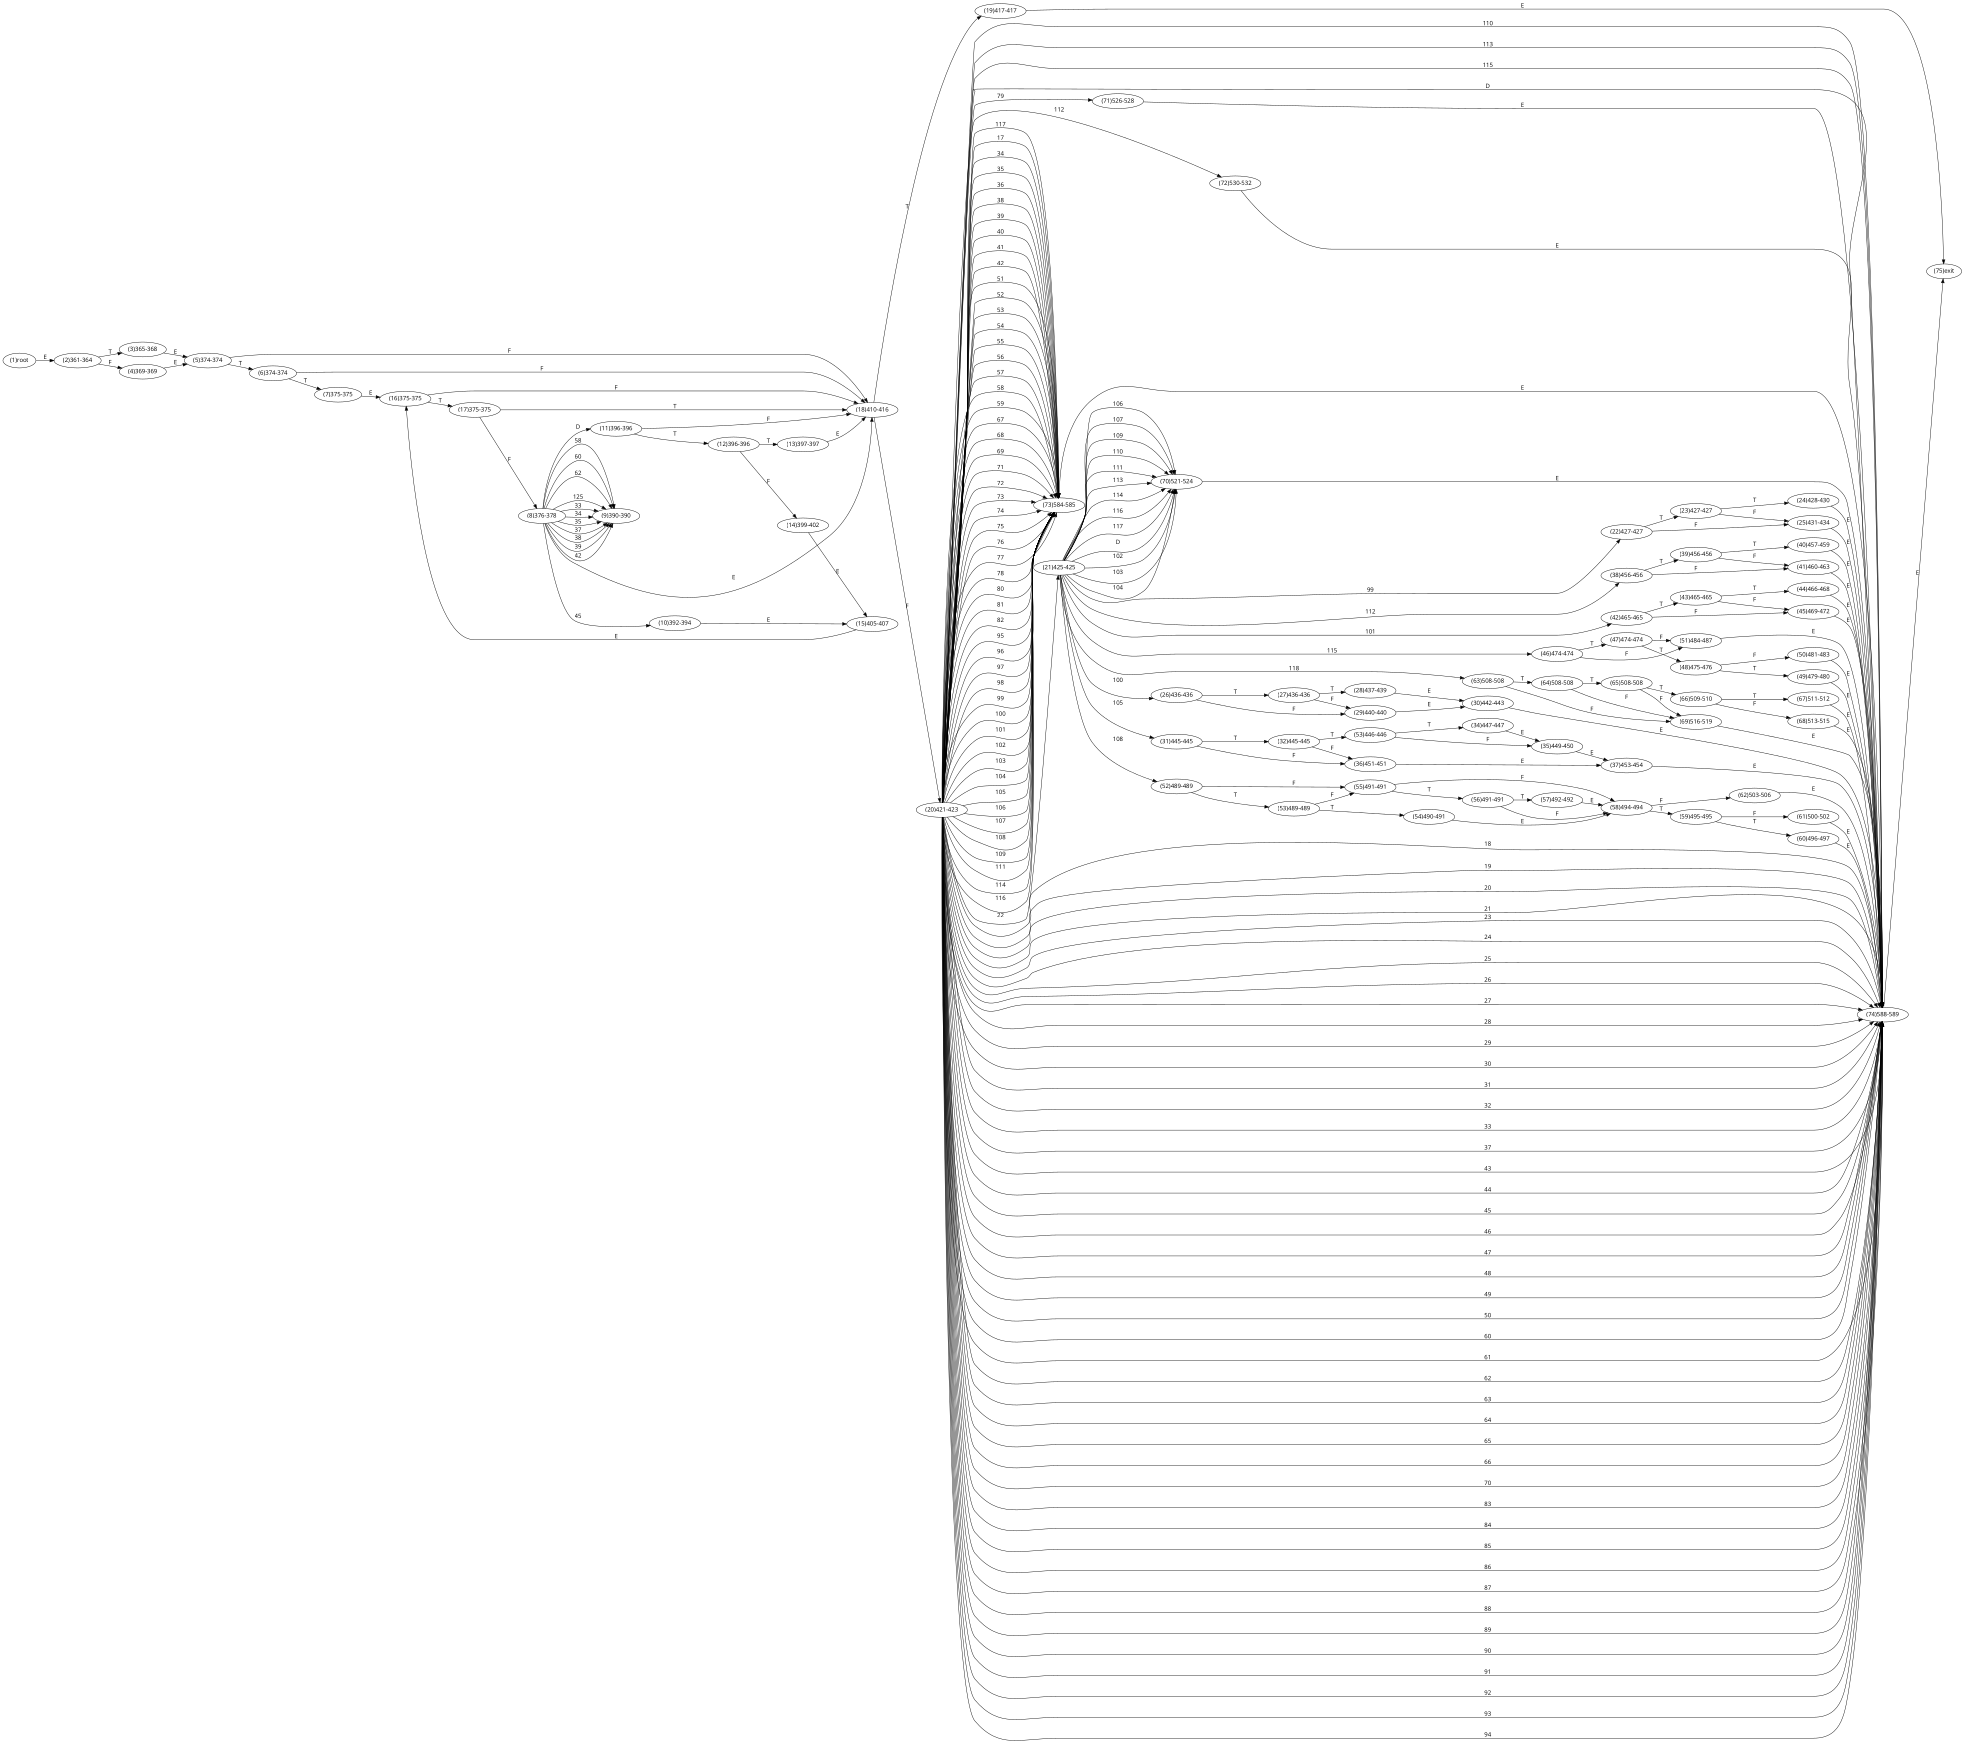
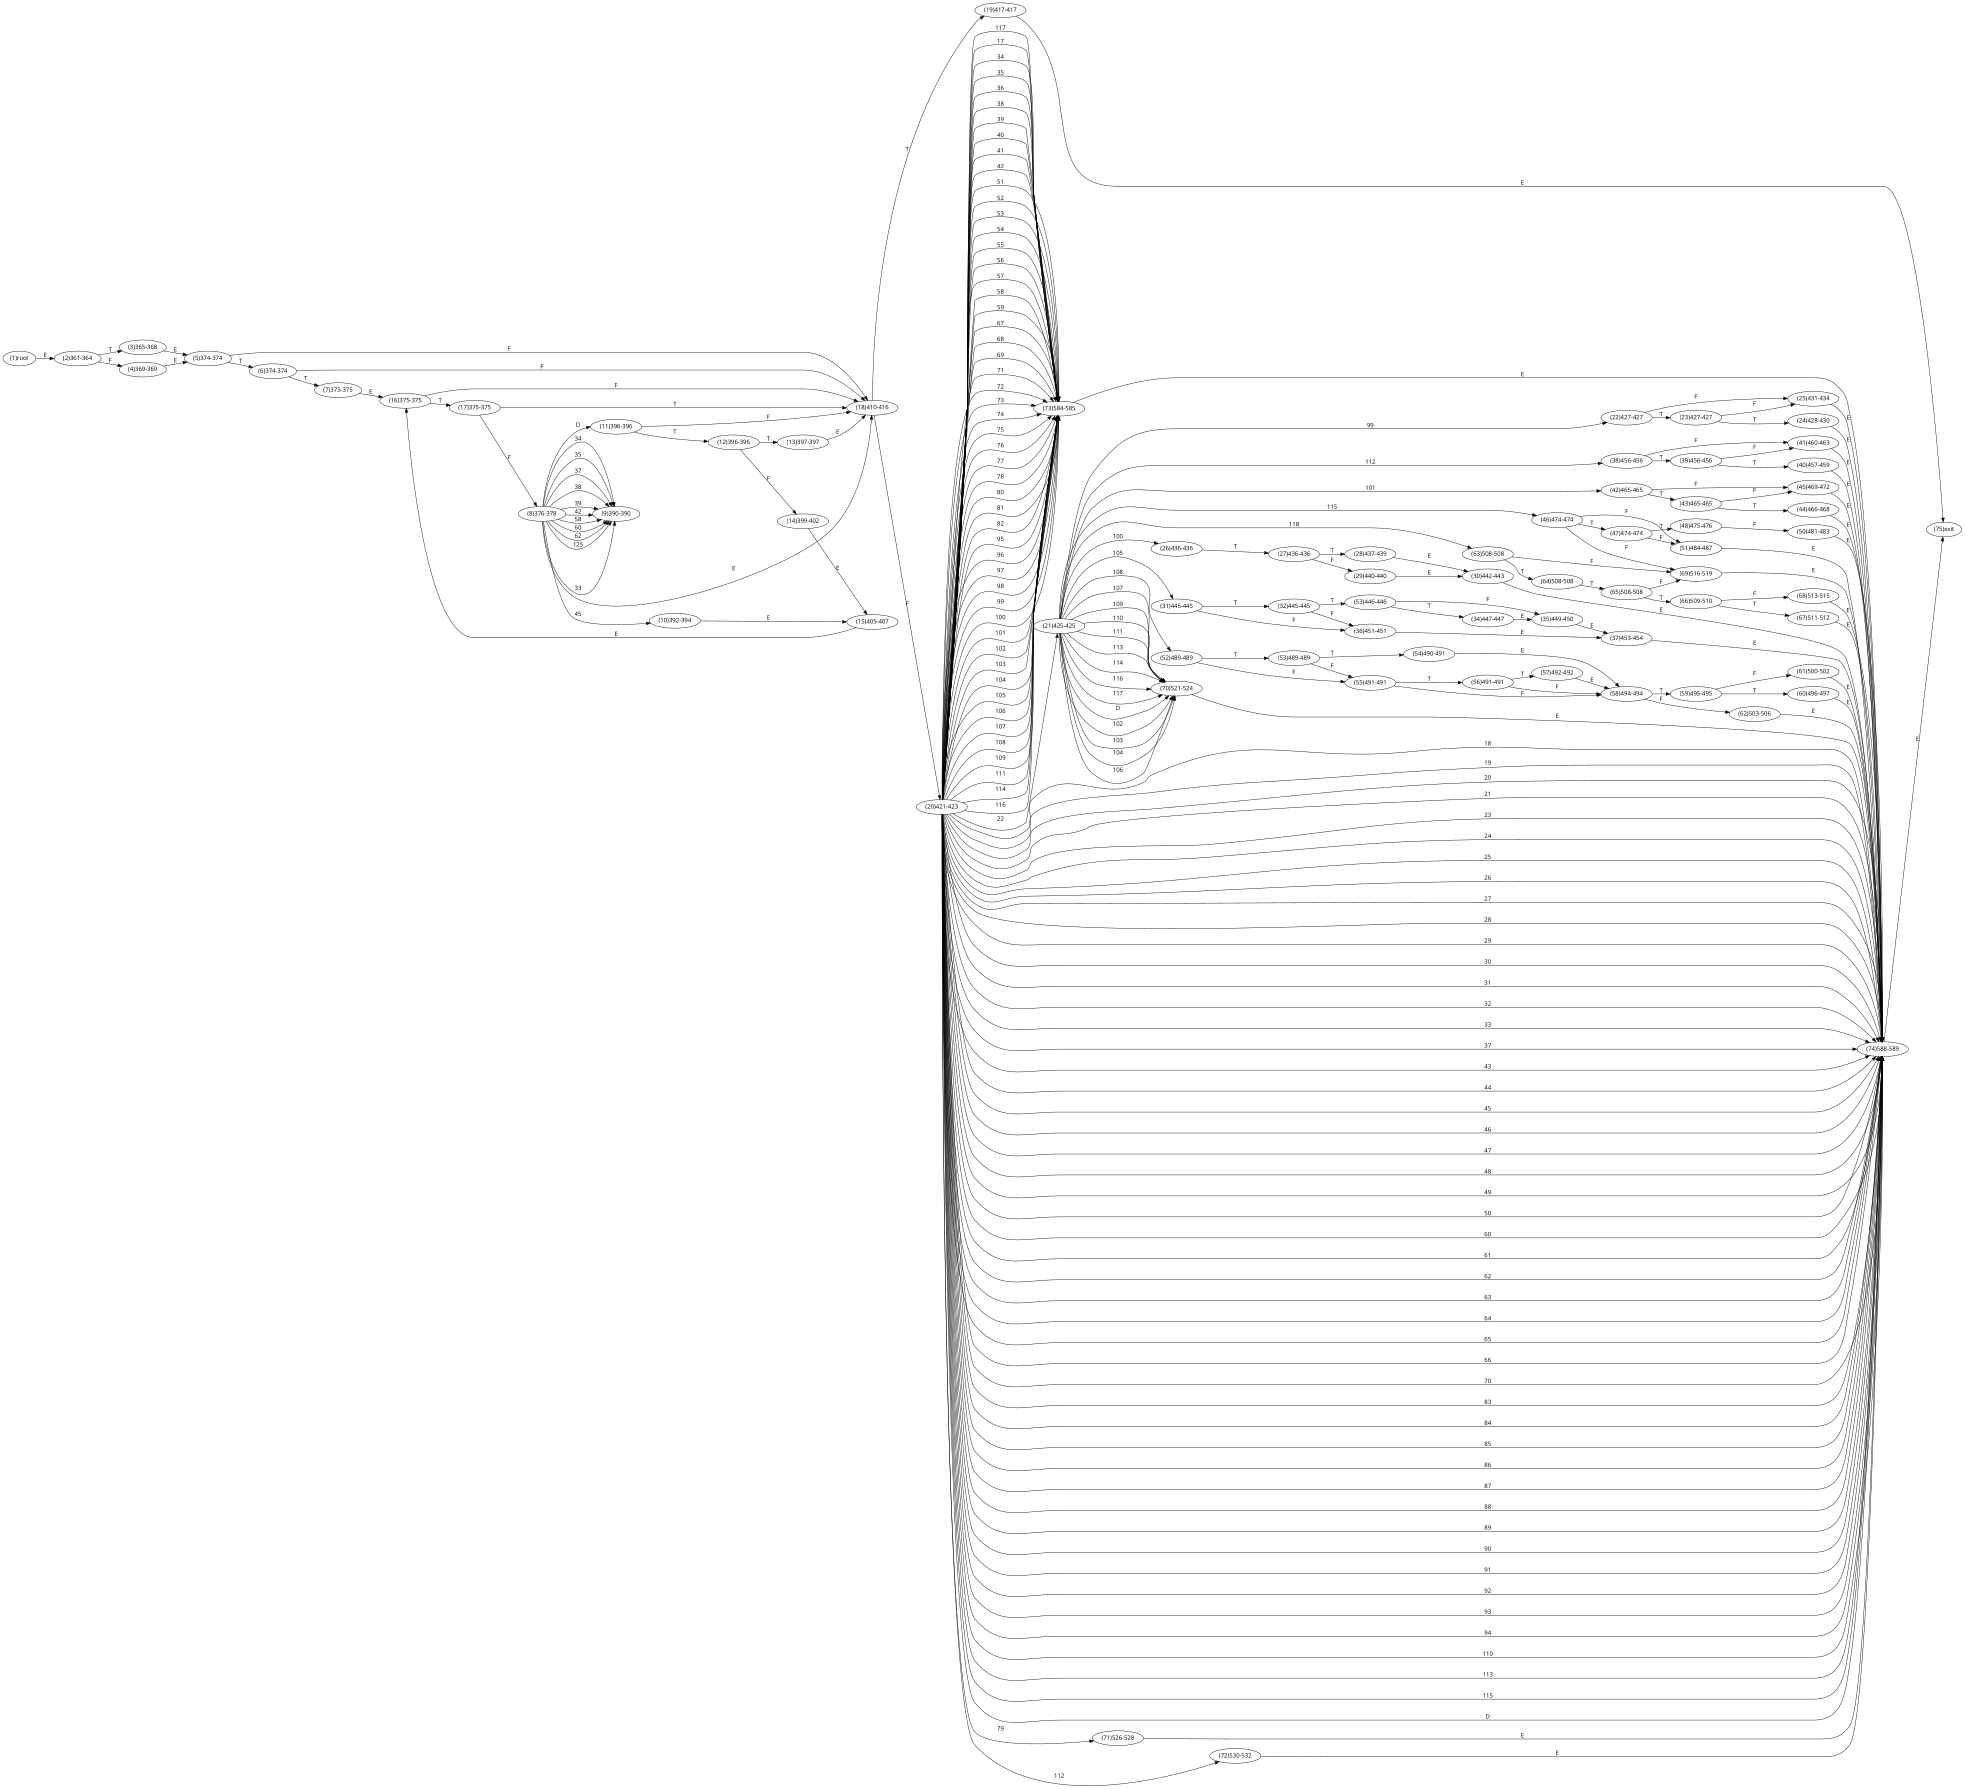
  digraph {
    fontname="Open Sans"
    rankdir=LR
    node [fontname="Open Sans"]
    edge [fontname="Open Sans"]
    n1 [label="(1)root"]
    n2 [label="(2)361-364"]
    n3 [label="(3)365-368"]
    n4 [label="(4)369-369"]
    n5 [label="(5)374-374"]
    n6 [label="(6)374-374"]
    n7 [label="(18)410-416"]
    n8 [label="(7)375-375"]
    n9 [label="(19)417-417"]
    n10 [label="(20)421-423"]
    n11 [label="(16)375-375"]
    n12 [label="(17)375-375"]
    n13 [label="(8)376-378"]
    n14 [label="(9)390-390"]
    n15 [label="(10)392-394"]
    n16 [label="(11)396-396"]
    n17 [label="(15)405-407"]
    n18 [label="(12)396-396"]
    n19 [label="(13)397-397"]
    n20 [label="(14)399-402"]
    n21 [label="(75)exit"]
    n22 [label="(21)425-425"]
    n23 [label="(71)526-528"]
    n24 [label="(72)530-532"]
    n25 [label="(73)584-585"]
    n26 [label="(74)588-589"]
    n27 [label="(22)427-427"]
    n28 [label="(26)436-436"]
    n29 [label="(31)445-445"]
    n30 [label="(38)456-456"]
    n31 [label="(42)465-465"]
    n32 [label="(46)474-474"]
    n33 [label="(52)489-489"]
    n34 [label="(63)508-508"]
    n35 [label="(70)521-524"]
    n36 [label="(23)427-427"]
    n37 [label="(25)431-434"]
    n38 [label="(27)436-436"]
    n39 [label="(29)440-440"]
    n40 [label="(32)445-445"]
    n41 [label="(36)451-451"]
    n42 [label="(39)456-456"]
    n43 [label="(41)460-463"]
    n44 [label="(43)465-465"]
    n45 [label="(45)469-472"]
    n46 [label="(47)474-474"]
    n47 [label="(51)484-487"]
    n48 [label="(55)491-491"]
    n49 [label="(53)489-489"]
    n50 [label="(69)516-519"]
    n51 [label="(64)508-508"]
    n52 [label="(24)428-430"]
    n53 [label="(28)437-439"]
    n54 [label="(30)442-443"]
    n55 [label="(53)446-446"]
    n56 [label="(37)453-454"]
    n57 [label="(34)447-447"]
    n58 [label="(35)449-450"]
    n59 [label="(40)457-459"]
    n60 [label="(44)466-468"]
    n61 [label="(48)475-476"]
    n62 [label="(50)481-483"]
-   n63 [label="(49)479-480"]
    n64 [label="(58)494-494"]
    n65 [label="(56)491-491"]
    n66 [label="(59)495-495"]
    n67 [label="(62)503-506"]
    n68 [label="(57)492-492"]
    n69 [label="(54)490-491"]
    n70 [label="(61)500-502"]
    n71 [label="(60)496-497"]
    n72 [label="(65)508-508"]
    n73 [label="(68)513-515"]
    n74 [label="(66)509-510"]
    n75 [label="(67)511-512"]
    n1 -> n2 [label=E]
    n2 -> n3 [label=T]
    n2 -> n4 [label=F]
    n3 -> n5 [label=E]
    n4 -> n5 [label=E]
    n5 -> n6 [label=T]
    n5 -> n7 [label=F]
    n6 -> n7 [label=F]
    n6 -> n8 [label=T]
    n7 -> n9 [label=T]
    n7 -> n10 [label=F]
    n8 -> n11 [label=E]
    n9 -> n21 [label=E]
    n10 -> n22 [label=22]
    n10 -> n23 [label=79]
    n10 -> n24 [label=112]
    n10 -> n25 [label=17]
    n10 -> n25 [label=34]
    n10 -> n25 [label=35]
    n10 -> n25 [label=36]
    n10 -> n25 [label=38]
    n10 -> n25 [label=39]
    n10 -> n25 [label=40]
    n10 -> n25 [label=41]
    n10 -> n25 [label=42]
    n10 -> n25 [label=51]
    n10 -> n25 [label=52]
    n10 -> n25 [label=53]
    n10 -> n25 [label=54]
    n10 -> n25 [label=55]
    n10 -> n25 [label=56]
    n10 -> n25 [label=57]
    n10 -> n25 [label=58]
    n10 -> n25 [label=59]
    n10 -> n25 [label=67]
    n10 -> n25 [label=68]
    n10 -> n25 [label=69]
    n10 -> n25 [label=71]
    n10 -> n25 [label=72]
    n10 -> n25 [label=73]
    n10 -> n25 [label=74]
    n10 -> n25 [label=75]
    n10 -> n25 [label=76]
    n10 -> n25 [label=77]
    n10 -> n25 [label=78]
    n10 -> n25 [label=80]
    n10 -> n25 [label=81]
    n10 -> n25 [label=82]
    n10 -> n25 [label=95]
    n10 -> n25 [label=96]
    n10 -> n25 [label=97]
    n10 -> n25 [label=98]
    n10 -> n25 [label=99]
    n10 -> n25 [label=100]
    n10 -> n25 [label=101]
    n10 -> n25 [label=102]
    n10 -> n25 [label=103]
    n10 -> n25 [label=104]
    n10 -> n25 [label=105]
    n10 -> n25 [label=106]
    n10 -> n25 [label=107]
    n10 -> n25 [label=108]
    n10 -> n25 [label=109]
    n10 -> n25 [label=111]
    n10 -> n25 [label=114]
    n10 -> n25 [label=116]
    n10 -> n25 [label=117]
    n10 -> n26 [label=18]
    n10 -> n26 [label=19]
    n10 -> n26 [label=20]
    n10 -> n26 [label=21]
    n10 -> n26 [label=23]
    n10 -> n26 [label=24]
    n10 -> n26 [label=25]
    n10 -> n26 [label=26]
    n10 -> n26 [label=27]
    n10 -> n26 [label=28]
    n10 -> n26 [label=29]
    n10 -> n26 [label=30]
    n10 -> n26 [label=31]
    n10 -> n26 [label=32]
    n10 -> n26 [label=33]
    n10 -> n26 [label=37]
    n10 -> n26 [label=43]
    n10 -> n26 [label=44]
    n10 -> n26 [label=45]
    n10 -> n26 [label=46]
    n10 -> n26 [label=47]
    n10 -> n26 [label=48]
    n10 -> n26 [label=49]
    n10 -> n26 [label=50]
    n10 -> n26 [label=60]
    n10 -> n26 [label=61]
    n10 -> n26 [label=62]
    n10 -> n26 [label=63]
    n10 -> n26 [label=64]
    n10 -> n26 [label=65]
    n10 -> n26 [label=66]
    n10 -> n26 [label=70]
    n10 -> n26 [label=83]
    n10 -> n26 [label=84]
    n10 -> n26 [label=85]
    n10 -> n26 [label=86]
    n10 -> n26 [label=87]
    n10 -> n26 [label=88]
    n10 -> n26 [label=89]
    n10 -> n26 [label=90]
    n10 -> n26 [label=91]
    n10 -> n26 [label=92]
    n10 -> n26 [label=93]
    n10 -> n26 [label=94]
    n10 -> n26 [label=110]
    n10 -> n26 [label=113]
    n10 -> n26 [label=115]
    n10 -> n26 [label=D]
    n11 -> n7 [label=F]
    n11 -> n12 [label=T]
    n12 -> n7 [label=T]
    n12 -> n13 [label=F]
    n13 -> n7 [label=E]
    n13 -> n14 [label=33]
    n13 -> n14 [label=34]
    n13 -> n14 [label=35]
    n13 -> n14 [label=37]
    n13 -> n14 [label=38]
    n13 -> n14 [label=39]
    n13 -> n14 [label=42]
    n13 -> n14 [label=58]
    n13 -> n14 [label=60]
    n13 -> n14 [label=62]
    n13 -> n14 [label=125]
    n13 -> n15 [label=45]
    n13 -> n16 [label=D]
    n15 -> n17 [label=E]
    n16 -> n7 [label=F]
    n16 -> n18 [label=T]
    n17 -> n11 [label=E]
    n18 -> n19 [label=T]
    n18 -> n20 [label=F]
    n19 -> n7 [label=E]
    n20 -> n17 [label=E]
    n22 -> n27 [label=99]
    n22 -> n28 [label=100]
    n22 -> n29 [label=105]
    n22 -> n30 [label=112]
    n22 -> n31 [label=101]
    n22 -> n32 [label=115]
    n22 -> n33 [label=108]
    n22 -> n34 [label=118]
    n22 -> n35 [label=102]
    n22 -> n35 [label=103]
    n22 -> n35 [label=104]
    n22 -> n35 [label=106]
    n22 -> n35 [label=107]
    n22 -> n35 [label=109]
    n22 -> n35 [label=110]
    n22 -> n35 [label=111]
    n22 -> n35 [label=113]
    n22 -> n35 [label=114]
    n22 -> n35 [label=116]
    n22 -> n35 [label=117]
    n22 -> n35 [label=D]
    n23 -> n26 [label=E]
    n24 -> n26 [label=E]
    n25 -> n26 [label=E]
    n26 -> n21 [label=E]
    n27 -> n36 [label=T]
    n27 -> n37 [label=F]
    n28 -> n38 [label=T]
-   n28 -> n39 [label=F]
    n29 -> n40 [label=T]
    n29 -> n41 [label=F]
    n30 -> n42 [label=T]
    n30 -> n43 [label=F]
    n31 -> n44 [label=T]
    n31 -> n45 [label=F]
    n32 -> n46 [label=T]
    n32 -> n47 [label=F]
    n33 -> n48 [label=F]
    n33 -> n49 [label=T]
    n34 -> n50 [label=F]
    n34 -> n51 [label=T]
    n35 -> n26 [label=E]
    n36 -> n37 [label=F]
    n36 -> n52 [label=T]
    n37 -> n26 [label=E]
    n38 -> n39 [label=F]
    n38 -> n53 [label=T]
    n39 -> n54 [label=E]
    n40 -> n41 [label=F]
    n40 -> n55 [label=T]
    n41 -> n56 [label=E]
    n42 -> n43 [label=F]
    n42 -> n59 [label=T]
    n43 -> n26 [label=E]
    n44 -> n45 [label=F]
    n44 -> n60 [label=T]
    n45 -> n26 [label=E]
    n46 -> n47 [label=F]
    n46 -> n61 [label=T]
    n47 -> n26 [label=E]
    n48 -> n64 [label=F]
    n48 -> n65 [label=T]
    n49 -> n48 [label=F]
    n49 -> n69 [label=T]
    n50 -> n26 [label=E]
-   n51 -> n50 [label=F]
+   n32 -> n50 [label=F]
    n51 -> n72 [label=T]
    n52 -> n26 [label=E]
    n53 -> n54 [label=E]
    n54 -> n26 [label=E]
    n55 -> n57 [label=T]
    n55 -> n58 [label=F]
    n56 -> n26 [label=E]
    n57 -> n58 [label=E]
    n58 -> n56 [label=E]
    n59 -> n26 [label=E]
    n60 -> n26 [label=E]
    n61 -> n62 [label=F]
-   n61 -> n63 [label=T]
    n62 -> n26 [label=E]
-   n63 -> n26 [label=E]
    n64 -> n66 [label=T]
    n64 -> n67 [label=F]
    n65 -> n64 [label=F]
    n65 -> n68 [label=T]
    n66 -> n70 [label=F]
    n66 -> n71 [label=T]
    n67 -> n26 [label=E]
    n68 -> n64 [label=E]
    n69 -> n64 [label=E]
    n70 -> n26 [label=E]
    n71 -> n26 [label=E]
    n72 -> n50 [label=F]
    n72 -> n74 [label=T]
    n73 -> n26 [label=E]
    n74 -> n73 [label=F]
    n74 -> n75 [label=T]
    n75 -> n26 [label=E]
  }
